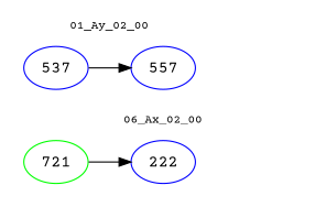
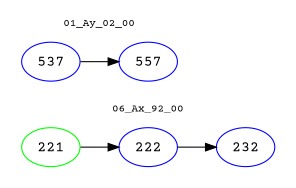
  digraph {
    fontname="Courier Prime"
    rankdir=LR
    node [color=blue fontname="Courier Prime"]
    edge [color=black fontname="Courier Prime"]
-   n1 [color=green label=721]
+   n1 [color=green label=221]
    n2 [label=222]
+   n3 [label=232]
    n4 [label=537]
    n5 [label=557]
    subgraph cluster_1 {
      color=white
      fontsize=10
-     label="06_Ax_02_00"
+     label="06_Ax_92_00"
      n1
      n2
+     n3
    }
    subgraph cluster_2 {
      color=white
      fontsize=10
      label="01_Ay_02_00"
      n4
      n5
    }
    n1 -> n2
+   n2 -> n3
    n4 -> n5
  }
